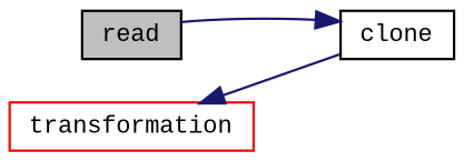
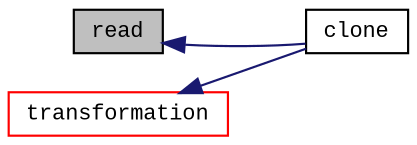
  digraph {
    fontname="Liberation Mono"
    rankdir=LR
    node [color=black fontname="Liberation Mono" fontsize=10 shape=record]
    edge [color=midnightblue dir=back fontname="Liberation Mono" fontsize=10 labelfontname=Helvetica labelfontsize=10 style=solid]
    n1 [fillcolor=grey75 fontcolor=black height=0.2 label=read style=filled width=0.4]
    n2 [height=0.2 label=clone width=0.4]
    n3 [color=red height=0.2 label=transformation width=0.4]
-   n2 -> n1
+   n1 -> n2
    n3 -> n2
  }
